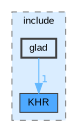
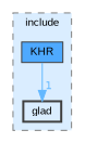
  digraph {
    compound=true
    fontname="Liberation Sans"
    node [color=grey25 fontname="Liberation Sans" fontsize=10 shape=box]
    n1 [fillcolor="#4ea9ff" height=0.2 label=KHR style=filled width=0.4]
    n2 [fillcolor="#daedff" height=0.2 label=glad style="filled,bold" width=0.4]
    subgraph cluster_1 {
      bgcolor="#daedff"
      fontsize=10
      label=include
      pencolor=grey50
      style="filled,dashed"
      n1
      n2
    }
-   n2 -> n1 [color=steelblue1 fontcolor=steelblue1 fontname="Liberation Sans" fontsize=10 headlabel=1 labeldistance=1.5 labelfontname=Helvetica labelfontsize=10]
+   n1 -> n2 [color=steelblue1 fontcolor=steelblue1 fontname="Liberation Sans" fontsize=10 headlabel=1 labeldistance=1.5 labelfontname=Helvetica labelfontsize=10]
  }
